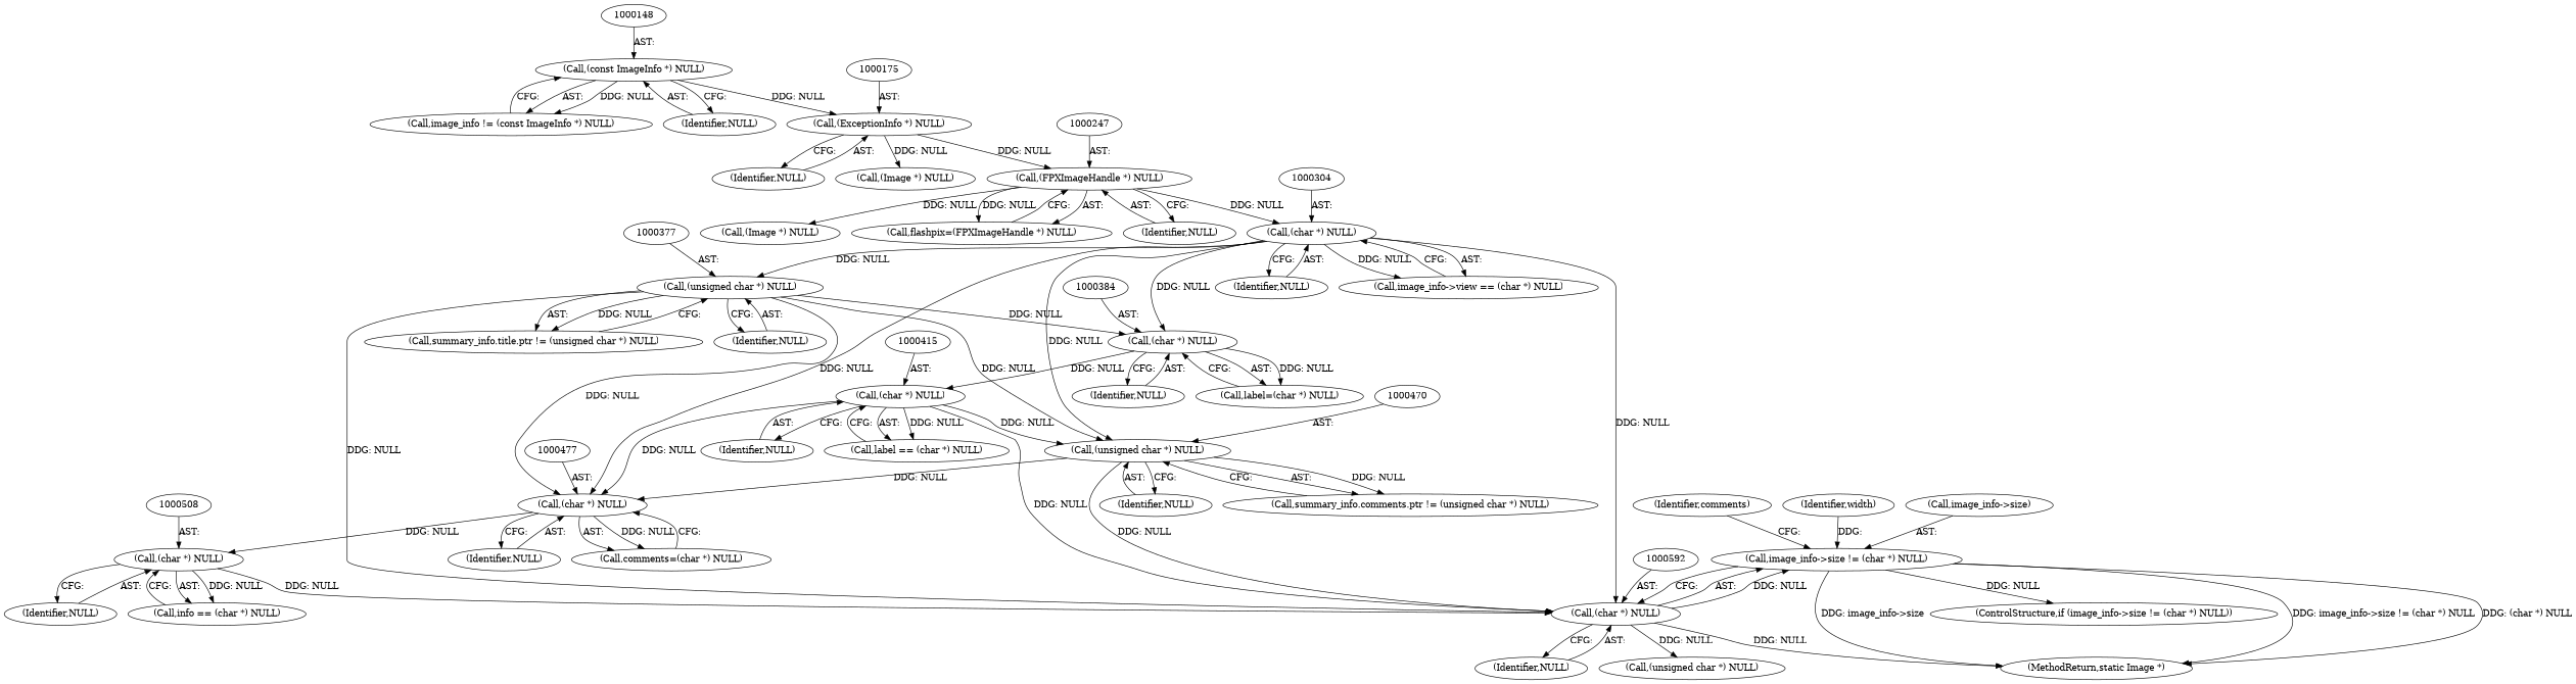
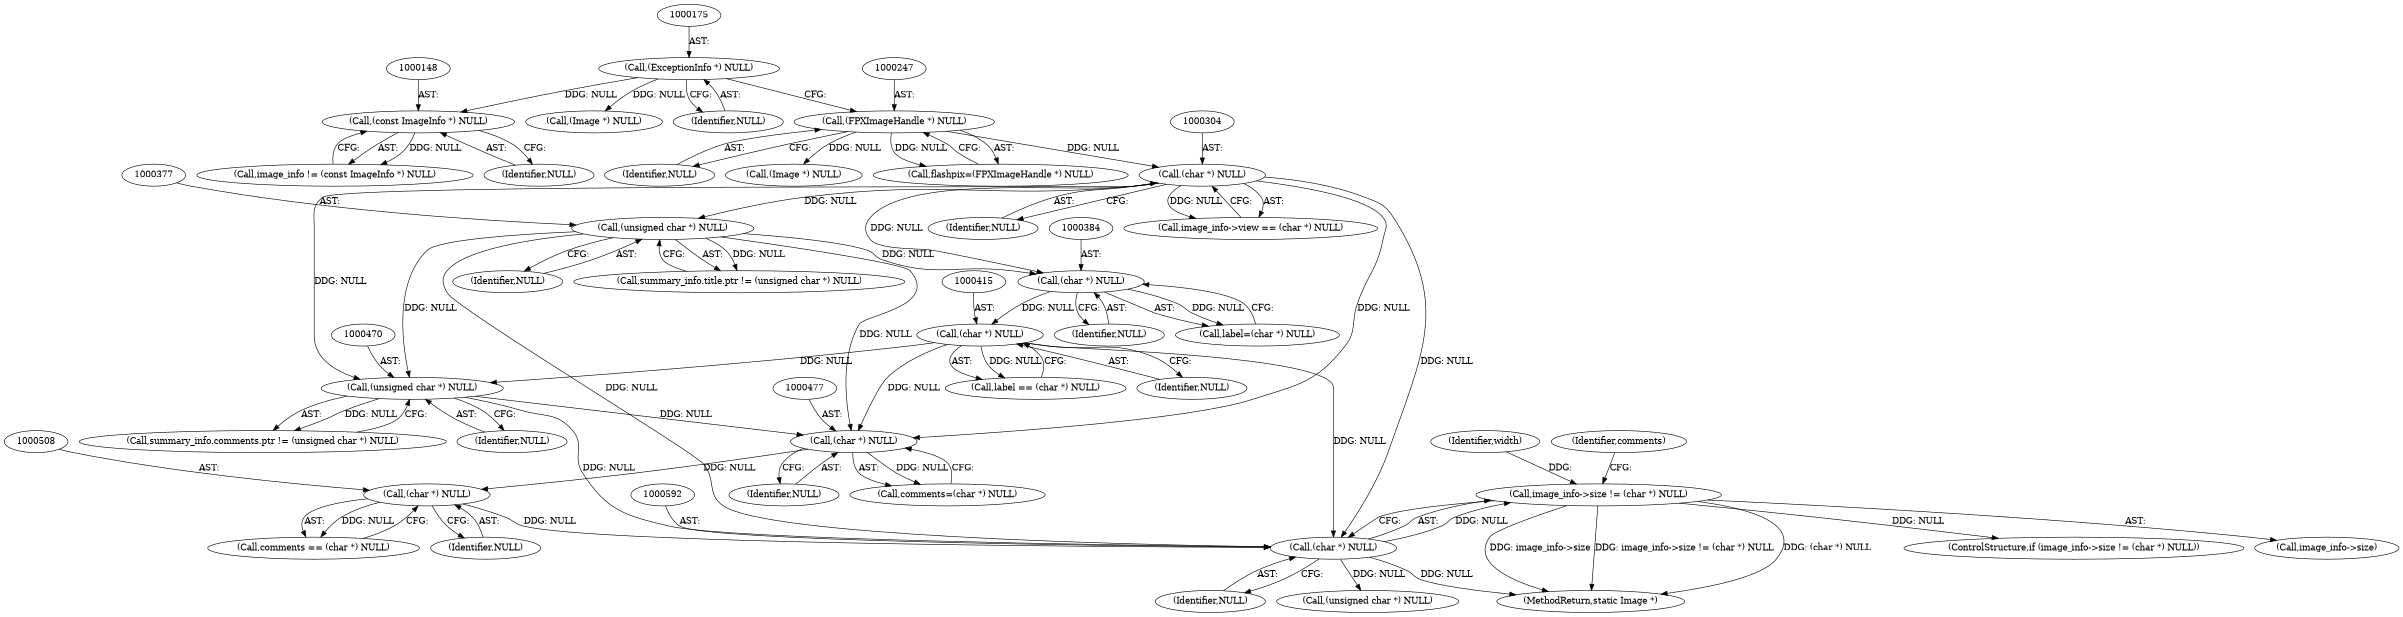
  digraph {
    n1 [label="(Call,image_info->size != (char *) NULL)"]
    n2 [label="(Call,(char *) NULL)"]
    n3 [label="(MethodReturn,static Image *)"]
    n4 [label="(ControlStructure,if (image_info->size != (char *) NULL))"]
    n5 [label="(Identifier,NULL)"]
    n6 [label="(Call,(unsigned char *) NULL)"]
    n7 [label="(Call,(char *) NULL)"]
    n8 [label="(Identifier,NULL)"]
-   n9 [label="(Call,info == (char *) NULL)"]
+   n9 [label="(Call,comments == (char *) NULL)"]
    n10 [label="(Call,(char *) NULL)"]
    n11 [label="(Identifier,NULL)"]
    n12 [label="(Call,comments=(char *) NULL)"]
    n13 [label="(Call,(char *) NULL)"]
    n14 [label="(Call,(char *) NULL)"]
    n15 [label="(Call,(unsigned char *) NULL)"]
    n16 [label="(Call,(unsigned char *) NULL)"]
    n17 [label="(Identifier,NULL)"]
    n18 [label="(Call,image_info->view == (char *) NULL)"]
    n19 [label="(Call,(char *) NULL)"]
    n20 [label="(Identifier,NULL)"]
    n21 [label="(Call,label=(char *) NULL)"]
    n22 [label="(Call,summary_info.title.ptr != (unsigned char *) NULL)"]
    n23 [label="(Identifier,NULL)"]
    n24 [label="(Call,summary_info.comments.ptr != (unsigned char *) NULL)"]
    n25 [label="(Identifier,NULL)"]
    n26 [label="(Call,(FPXImageHandle *) NULL)"]
    n27 [label="(Identifier,NULL)"]
    n28 [label="(Call,(Image *) NULL)"]
    n29 [label="(Call,flashpix=(FPXImageHandle *) NULL)"]
    n30 [label="(Call,(ExceptionInfo *) NULL)"]
    n31 [label="(Call,(Image *) NULL)"]
    n32 [label="(Identifier,NULL)"]
    n33 [label="(Call,(const ImageInfo *) NULL)"]
    n34 [label="(Identifier,NULL)"]
    n35 [label="(Call,image_info != (const ImageInfo *) NULL)"]
    n36 [label="(Call,label == (char *) NULL)"]
    n37 [label="(Identifier,NULL)"]
    n38 [label="(Call,image_info->size)"]
    n39 [label="(Identifier,comments)"]
    n40 [label="(Identifier,width)"]
    1000592
    1000508
    1000477
    1000304
    1000247
    1000175
    1000148
    1000415
    1000384
    1000377
    1000470
    n1 -> n2 [label="CFG: "]
    n1 -> n3 [label="DDG: image_info->size"]
    n1 -> n3 [label="DDG: image_info->size != (char *) NULL"]
    n1 -> n3 [label="DDG: (char *) NULL"]
    n1 -> n4 [label="DDG: NULL"]
    n2 -> n1 [label="AST: "]
    n2 -> n1 [label="DDG: NULL"]
    n2 -> n3 [label="DDG: NULL"]
    n2 -> n5 [label="CFG: "]
    n2 -> n6 [label="DDG: NULL"]
    n5 -> n2 [label="AST: "]
    n7 -> n2 [label="DDG: NULL"]
    n7 -> n8 [label="CFG: "]
    n7 -> n9 [label="AST: "]
    n7 -> n9 [label="DDG: NULL"]
    n8 -> n7 [label="AST: "]
    n9 -> n7 [label="CFG: "]
    n10 -> n7 [label="DDG: NULL"]
    n10 -> n11 [label="CFG: "]
    n10 -> n12 [label="AST: "]
    n10 -> n12 [label="DDG: NULL"]
    n11 -> n10 [label="AST: "]
    n12 -> n10 [label="CFG: "]
    n13 -> n2 [label="DDG: NULL"]
    n13 -> n10 [label="DDG: NULL"]
    n13 -> n14 [label="DDG: NULL"]
    n13 -> n15 [label="DDG: NULL"]
    n13 -> n16 [label="DDG: NULL"]
    n13 -> n17 [label="CFG: "]
    n13 -> n18 [label="AST: "]
    n13 -> n18 [label="DDG: NULL"]
    n14 -> n19 [label="DDG: NULL"]
    n14 -> n20 [label="CFG: "]
    n14 -> n21 [label="AST: "]
    n14 -> n21 [label="DDG: NULL"]
    n15 -> n2 [label="DDG: NULL"]
    n15 -> n10 [label="DDG: NULL"]
    n15 -> n14 [label="DDG: NULL"]
    n15 -> n16 [label="DDG: NULL"]
    n15 -> n22 [label="AST: "]
    n15 -> n22 [label="DDG: NULL"]
    n15 -> n23 [label="CFG: "]
    n16 -> n2 [label="DDG: NULL"]
    n16 -> n10 [label="DDG: NULL"]
    n16 -> n24 [label="AST: "]
    n16 -> n24 [label="DDG: NULL"]
    n16 -> n25 [label="CFG: "]
    n17 -> n13 [label="AST: "]
    n18 -> n13 [label="CFG: "]
    n19 -> n2 [label="DDG: NULL"]
    n19 -> n10 [label="DDG: NULL"]
    n19 -> n16 [label="DDG: NULL"]
    n19 -> n36 [label="AST: "]
    n19 -> n36 [label="DDG: NULL"]
    n19 -> n37 [label="CFG: "]
    n20 -> n14 [label="AST: "]
    n21 -> n14 [label="CFG: "]
    n22 -> n15 [label="CFG: "]
    n23 -> n15 [label="AST: "]
    n24 -> n16 [label="CFG: "]
    n25 -> n16 [label="AST: "]
    n26 -> n13 [label="DDG: NULL"]
    n26 -> n27 [label="CFG: "]
    n26 -> n28 [label="DDG: NULL"]
    n26 -> n29 [label="AST: "]
    n26 -> n29 [label="DDG: NULL"]
    n27 -> n26 [label="AST: "]
    n29 -> n26 [label="CFG: "]
-   n30 -> n26 [label="DDG: NULL"]
+   n30 -> n26 [label="CFG: "]
    n30 -> n31 [label="DDG: NULL"]
    n30 -> n32 [label="CFG: "]
    n32 -> n30 [label="AST: "]
-   n33 -> n30 [label="DDG: NULL"]
+   n30 -> n33 [label="DDG: NULL"]
    n33 -> n34 [label="CFG: "]
    n33 -> n35 [label="AST: "]
    n33 -> n35 [label="DDG: NULL"]
    n34 -> n33 [label="AST: "]
    n35 -> n33 [label="CFG: "]
    n36 -> n19 [label="CFG: "]
    n37 -> n19 [label="AST: "]
-   n38 -> n1 [label="AST: "]
+   n1 -> n38 [label="AST: "]
    n39 -> n1 [label="CFG: "]
    n40 -> n1 [label="DDG: "]
    1000592 -> n2 [label="AST: "]
    1000508 -> n7 [label="AST: "]
    1000477 -> n10 [label="AST: "]
    1000304 -> n13 [label="AST: "]
    1000247 -> n26 [label="AST: "]
    1000175 -> n30 [label="AST: "]
    1000148 -> n33 [label="AST: "]
    1000415 -> n19 [label="AST: "]
    1000384 -> n14 [label="AST: "]
    1000377 -> n15 [label="AST: "]
    1000470 -> n16 [label="AST: "]
  }
